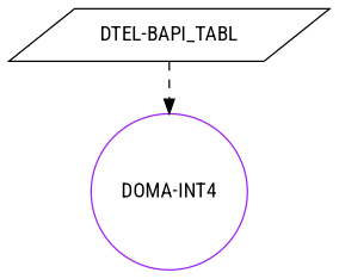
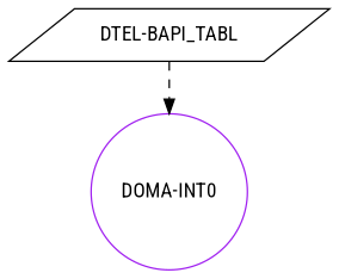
  digraph {
    fontname="Roboto Condensed"
    node [fontname="Roboto Condensed"]
    "DTEL-BAPI_TABL" [color=black shape=parallelogram]
-   "DOMA-INT4" [color=purple shape=circle]
+   "DOMA-INT4" [color=purple shape=circle label="DOMA-INT0"]
    "DTEL-BAPI_TABL" -> "DOMA-INT4" [style=dashed fontname="Roboto Condensed"]
  }
